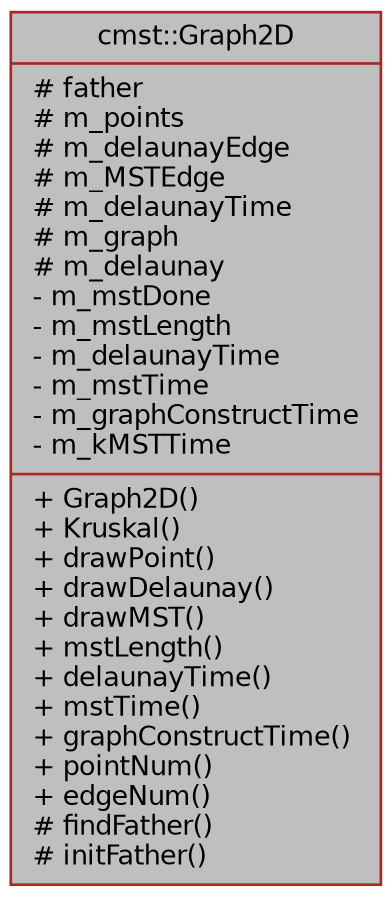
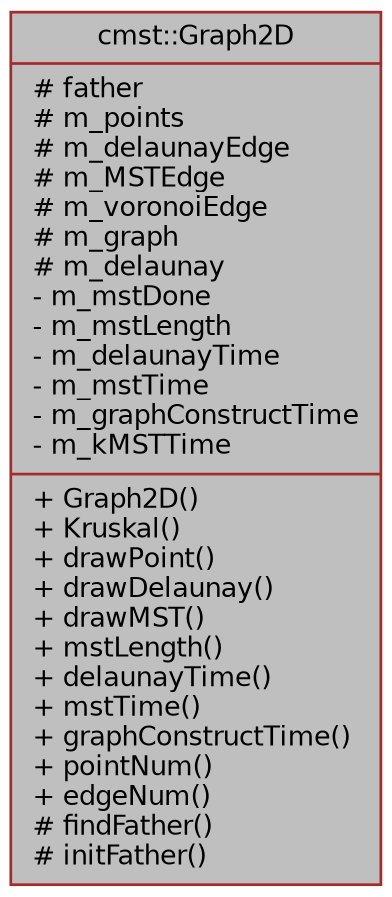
  digraph {
-   n1 [color=brown fillcolor=grey75 fontcolor=black fontname=Helvetica fontsize=10 height=0.2 label="{cmst::Graph2D\n|# father\l# m_points\l# m_delaunayEdge\l# m_MSTEdge\l# m_delaunayTime\l# m_graph\l# m_delaunay\l- m_mstDone\l- m_mstLength\l- m_delaunayTime\l- m_mstTime\l- m_graphConstructTime\l- m_kMSTTime\l|+ Graph2D()\l+ Kruskal()\l+ drawPoint()\l+ drawDelaunay()\l+ drawMST()\l+ mstLength()\l+ delaunayTime()\l+ mstTime()\l+ graphConstructTime()\l+ pointNum()\l+ edgeNum()\l# findFather()\l# initFather()\l}" shape=record style=filled width=0.4]
+   n1 [color=brown fillcolor=grey75 fontcolor=black fontname=Helvetica fontsize=10 height=0.2 label="{cmst::Graph2D\n|# father\l# m_points\l# m_delaunayEdge\l# m_MSTEdge\l# m_voronoiEdge\l# m_graph\l# m_delaunay\l- m_mstDone\l- m_mstLength\l- m_delaunayTime\l- m_mstTime\l- m_graphConstructTime\l- m_kMSTTime\l|+ Graph2D()\l+ Kruskal()\l+ drawPoint()\l+ drawDelaunay()\l+ drawMST()\l+ mstLength()\l+ delaunayTime()\l+ mstTime()\l+ graphConstructTime()\l+ pointNum()\l+ edgeNum()\l# findFather()\l# initFather()\l}" shape=record style=filled width=0.4]
  }
